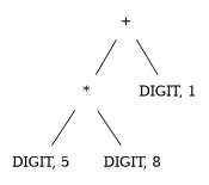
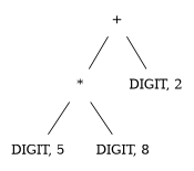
  digraph {
    node [shape=plaintext]
    edge [arrowhead=none]
    n1 [label="+"]
    n2 [label="*"]
-   n3 [label="DIGIT, 1"]
+   n3 [label="DIGIT, 2"]
    n4 [label="DIGIT, 5"]
    n5 [label="DIGIT, 8"]
    n1 -> n2
    n1 -> n3
    n2 -> n4
    n2 -> n5
  }
